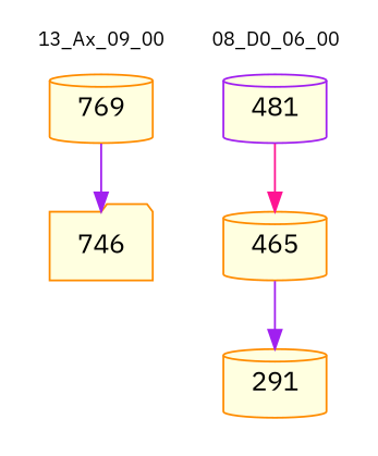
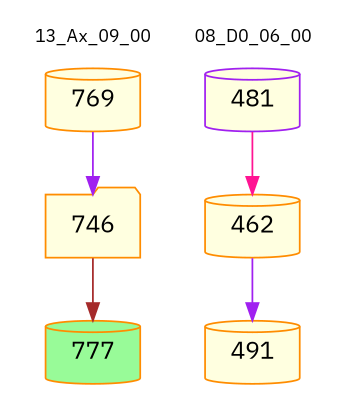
  digraph {
    fontname="IBM Plex Sans"
    node [color=darkorange fillcolor=lightyellow fontname="IBM Plex Sans" shape=cylinder style=filled]
    edge [color=purple fontname="IBM Plex Sans"]
    n1 [label=769]
    n2 [label=746 shape=folder]
+   n3 [fillcolor=palegreen label=777]
    n4 [color=purple label=481]
-   n5 [label=465]
-   n6 [label=291]
+   n5 [label=462]
+   n6 [label=491]
    subgraph cluster_1 {
      color=white
      fontsize=10
      label="13_Ax_09_00"
      n1
      n2
+     n3
    }
    subgraph cluster_2 {
      color=white
      fontsize=10
      label="08_D0_06_00"
      n4
      n5
      n6
    }
    n1 -> n2
+   n2 -> n3 [color=brown]
    n4 -> n5 [color=deeppink]
    n5 -> n6
  }
